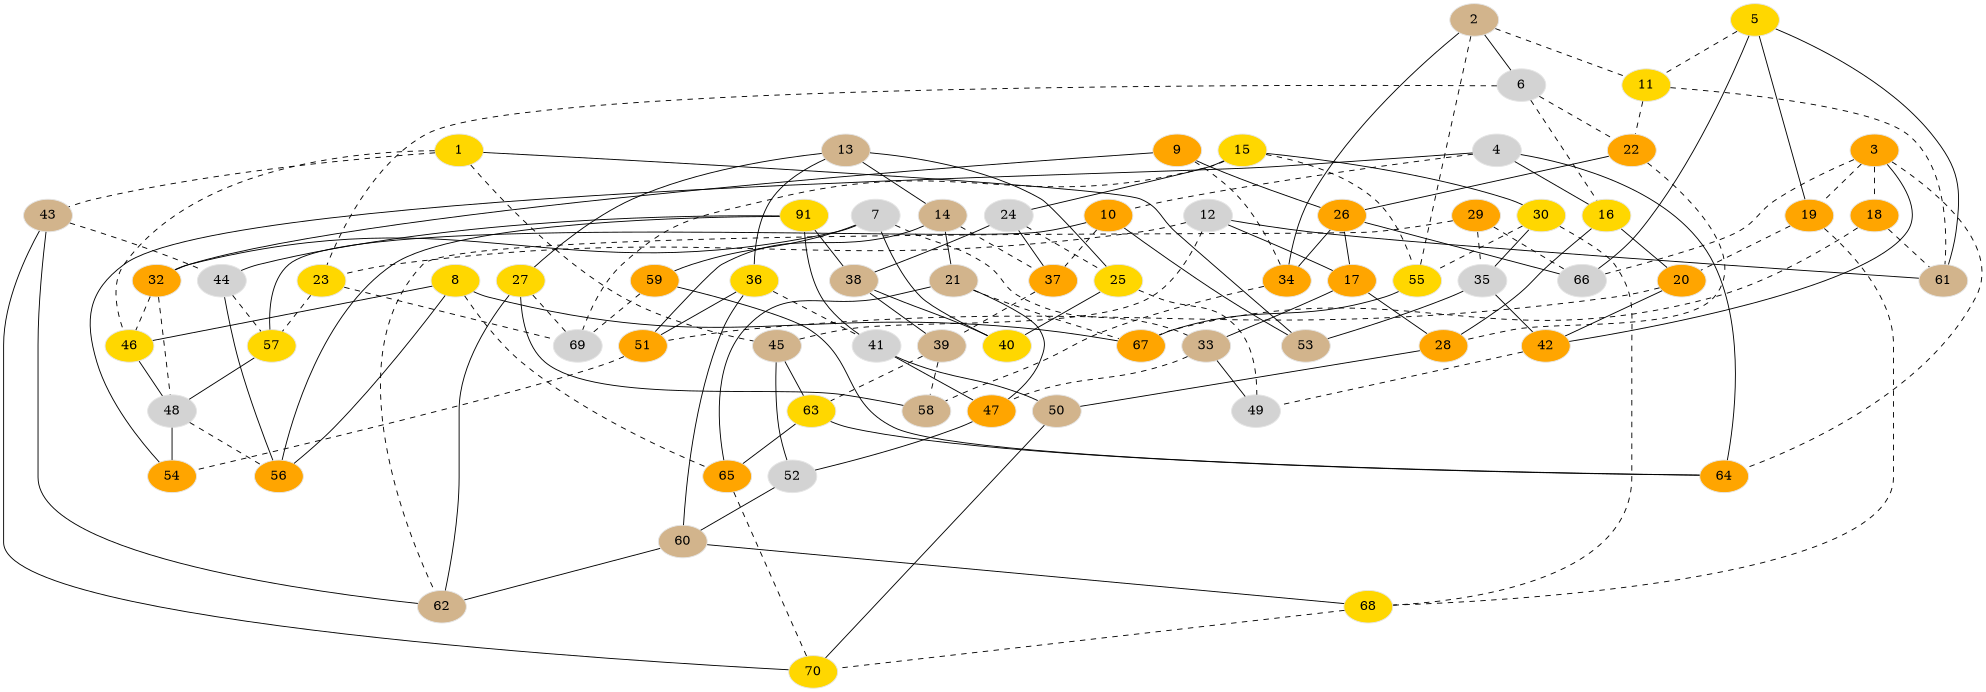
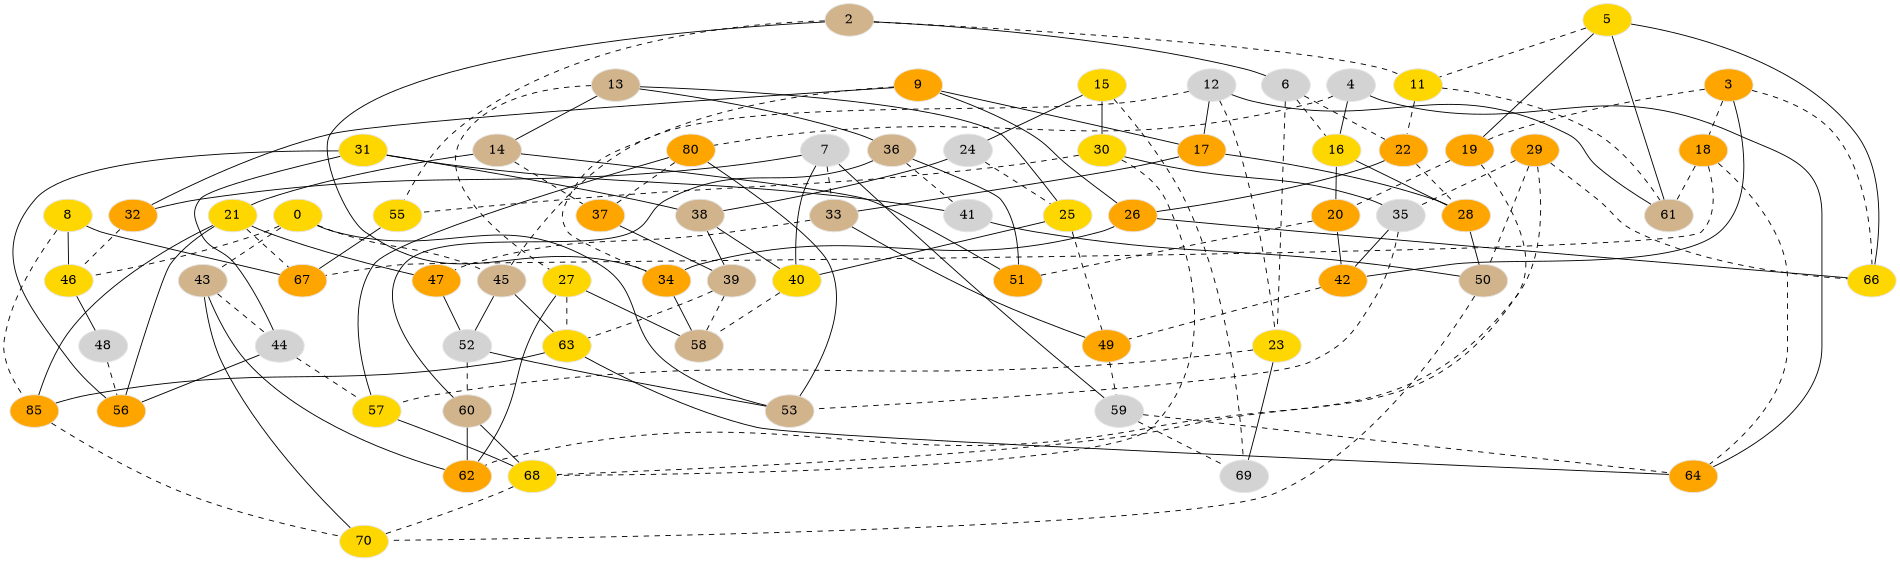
  graph {
    node [color=gray90 fillcolor=orange style=filled]
    edge [style=solid]
-   1 [fillcolor=gold]
+   1 [fillcolor=gold label=0]
    43 [fillcolor=tan]
    45 [fillcolor=tan]
    46 [fillcolor=gold]
    53 [fillcolor=tan]
-   62 [fillcolor=tan]
+   62
    44 [fillcolor=lightgrey]
    70 [fillcolor=gold]
    63 [fillcolor=gold]
    52 [fillcolor=lightgrey]
    48 [fillcolor=lightgrey]
    2 [fillcolor=tan]
    6 [fillcolor=lightgrey]
    11 [fillcolor=gold]
    34
    55 [fillcolor=gold]
    16 [fillcolor=gold]
    22
    23 [fillcolor=gold]
    61 [fillcolor=tan]
    58 [fillcolor=tan]
    67
    3
    18
    19
    42
-   66 [fillcolor=lightgrey]
+   66 [fillcolor=gold]
    64
    20
    68 [fillcolor=gold]
-   49 [fillcolor=lightgrey]
+   49
    4 [fillcolor=lightgrey]
-   10
-   54
+   10 [label=80]
    37
    57 [fillcolor=gold]
    28
    5 [fillcolor=gold]
    26
    69 [fillcolor=lightgrey]
    7 [fillcolor=lightgrey]
    32
    33 [fillcolor=tan]
    40 [fillcolor=gold]
-   59
+   59 [fillcolor=lightgrey]
    47
    8 [fillcolor=gold]
    56
-   65
+   65 [label=85]
    9
    17
    39 [fillcolor=tan]
    12 [fillcolor=lightgrey]
    13 [fillcolor=tan]
    14 [fillcolor=tan]
    25 [fillcolor=gold]
    27 [fillcolor=gold]
-   36 [fillcolor=gold]
-   21 [fillcolor=tan]
+   36 [fillcolor=tan]
+   21 [fillcolor=gold]
    51
    41 [fillcolor=lightgrey]
    60 [fillcolor=tan]
    15 [fillcolor=gold]
    24 [fillcolor=lightgrey]
    30 [fillcolor=gold]
    38 [fillcolor=tan]
    35 [fillcolor=lightgrey]
    50 [fillcolor=tan]
    29
-   31 [fillcolor=gold label=91]
+   31 [fillcolor=gold]
    1 -- 43 [style=dashed]
    1 -- 45 [style=dashed]
    1 -- 46 [style=dashed]
    1 -- 53
    43 -- 62
    43 -- 44 [style=dashed]
    43 -- 70
    45 -- 63
    45 -- 52
    46 -- 48
    44 -- 57 [style=dashed]
    44 -- 56
    63 -- 64
    63 -- 65
-   52 -- 60
-   48 -- 54
+   52 -- 53
+   52 -- 60 [style=dashed]
    48 -- 56 [style=dashed]
    2 -- 6
    2 -- 11 [style=dashed]
    2 -- 34
    2 -- 55 [style=dashed]
    6 -- 16 [style=dashed]
    6 -- 22 [style=dashed]
    6 -- 23 [style=dashed]
    11 -- 22 [style=dashed]
    11 -- 61 [style=dashed]
-   34 -- 58 [style=dashed]
+   34 -- 58
    55 -- 67
    16 -- 20
    16 -- 28
    22 -- 28 [style=dashed]
    22 -- 26
    23 -- 57 [style=dashed]
-   23 -- 69 [style=dashed]
+   23 -- 69
    3 -- 18 [style=dashed]
    3 -- 19 [style=dashed]
    3 -- 42
    3 -- 66 [style=dashed]
    18 -- 61 [style=dashed]
    18 -- 67 [style=dashed]
-   3 -- 64 [style=dashed]
+   18 -- 64 [style=dashed]
    19 -- 20 [style=dashed]
    19 -- 68 [style=dashed]
    42 -- 49 [style=dashed]
    20 -- 42
    20 -- 51 [style=dashed]
    68 -- 70 [style=dashed]
+   49 -- 59 [style=dashed]
    4 -- 16
    4 -- 64
    4 -- 10 [style=dashed]
-   4 -- 54
    10 -- 53
    10 -- 37 [style=dashed]
    10 -- 57
-   37 -- 39 [style=dashed]
-   57 -- 48
+   37 -- 39
+   57 -- 68
    28 -- 50
    5 -- 11 [style=dashed]
    5 -- 61
    5 -- 19
    5 -- 66
    26 -- 34
    26 -- 66
    7 -- 32
    7 -- 33 [style=dashed]
    7 -- 40
    7 -- 59
    32 -- 46 [style=dashed]
-   32 -- 48 [style=dashed]
    33 -- 49
    33 -- 47 [style=dashed]
-   59 -- 64
+   40 -- 58 [style=dashed]
+   59 -- 64 [style=dashed]
    59 -- 69 [style=dashed]
    47 -- 52
    8 -- 46
    8 -- 67
-   8 -- 56
+   21 -- 56
    8 -- 65 [style=dashed]
    65 -- 70 [style=dashed]
    9 -- 34 [style=dashed]
    9 -- 26
    9 -- 32
-   26 -- 17
+   9 -- 17
    17 -- 28
    17 -- 33
    39 -- 63 [style=dashed]
    39 -- 58 [style=dashed]
    12 -- 45 [style=dashed]
    12 -- 23 [style=dashed]
    12 -- 61
    12 -- 17
    13 -- 14
    13 -- 25
-   13 -- 27
+   13 -- 27 [style=dashed]
    13 -- 36
    14 -- 37 [style=dashed]
    14 -- 21
    14 -- 51
    25 -- 49 [style=dashed]
    25 -- 40
    27 -- 62
    27 -- 58
-   27 -- 69 [style=dashed]
+   27 -- 63 [style=dashed]
    36 -- 51
    36 -- 41 [style=dashed]
    36 -- 60
    21 -- 67 [style=dashed]
    21 -- 47
    21 -- 65
-   51 -- 54 [style=dashed]
-   41 -- 47
    41 -- 50
    60 -- 62
    60 -- 68
-   15 -- 55 [style=dashed]
    15 -- 69 [style=dashed]
    15 -- 24
    15 -- 30
-   24 -- 37
    24 -- 25 [style=dashed]
    24 -- 38
    30 -- 55 [style=dashed]
    30 -- 68 [style=dashed]
    30 -- 35
    38 -- 40
    38 -- 39
-   35 -- 53
+   35 -- 53 [style=dashed]
    35 -- 42
-   50 -- 70
+   50 -- 70 [style=dashed]
    29 -- 62 [style=dashed]
    29 -- 66 [style=dashed]
    29 -- 35 [style=dashed]
+   29 -- 50 [style=dashed]
    31 -- 44
    31 -- 56
    31 -- 41
    31 -- 38
  }
